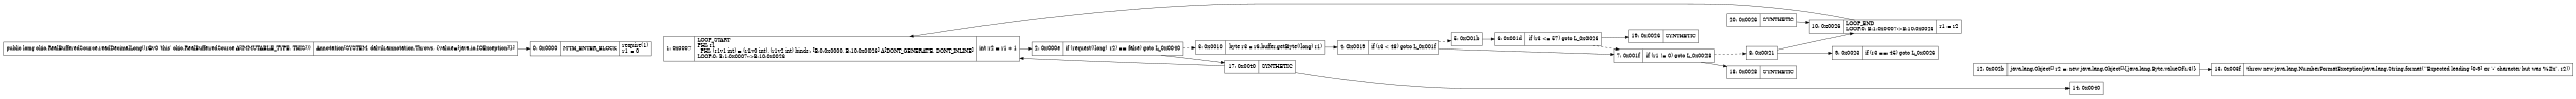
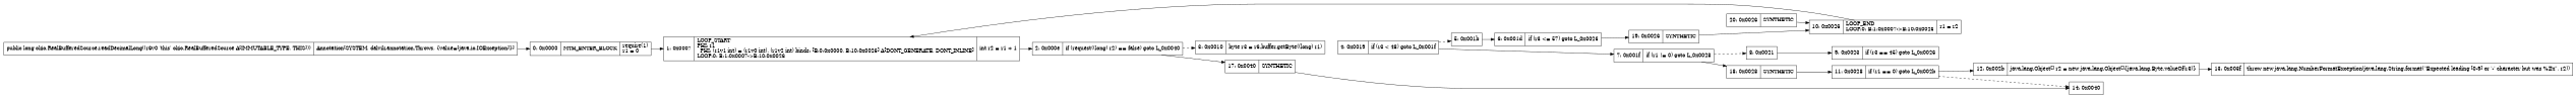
  digraph {
    rankdir=LR
    node [shape=record]
    n1 [label="{0\:\ 0x0000|MTH_ENTER_BLOCK\l|require(1)\lr1 = 0\l}"]
    n2 [label="{1\:\ 0x0007|LOOP_START\lPHI: r1 \l  PHI: (r1v1 int) = (r1v0 int), (r1v2 int) binds: [B:0:0x0000, B:10:0x0026] A[DONT_GENERATE, DONT_INLINE]\lLOOP:0: B:1:0x0007\-\>B:10:0x0026\l|int r2 = r1 + 1\l}"]
    n3 [label="{2\:\ 0x000e|if (request((long) r2) == false) goto L_0x0040\l}"]
    n4 [label="{3\:\ 0x0010|byte r3 = r6.buffer.getByte((long) r1)\l}"]
    n5 [label="{17\:\ 0x0040|SYNTHETIC\l}"]
    n6 [label="{4\:\ 0x0019|if (r3 \< 48) goto L_0x001f\l}"]
    n7 [label="{14\:\ 0x0040}"]
    n8 [label="{5\:\ 0x001b}"]
    n9 [label="{7\:\ 0x001f|if (r1 != 0) goto L_0x0028\l}"]
    n10 [label="{6\:\ 0x001d|if (r3 \<= 57) goto L_0x0026\l}"]
    n11 [label="{8\:\ 0x0021}"]
    n12 [label="{18\:\ 0x0028|SYNTHETIC\l}"]
    n13 [label="{19\:\ 0x0026|SYNTHETIC\l}"]
    n14 [label="{10\:\ 0x0026|LOOP_END\lLOOP:0: B:1:0x0007\-\>B:10:0x0026\l|r1 = r2\l}"]
    n15 [label="{9\:\ 0x0023|if (r3 == 45) goto L_0x0026\l}"]
+   n16 [label="{11\:\ 0x0028|if (r1 == 0) goto L_0x002b\l}"]
    n17 [label="{20\:\ 0x0026|SYNTHETIC\l}"]
    n18 [label="{12\:\ 0x002b|java.lang.Object[] r2 = new java.lang.Object[]\{java.lang.Byte.valueOf(r3)\}\l}"]
    n19 [label="{13\:\ 0x003f|throw new java.lang.NumberFormatException(java.lang.String.format(\"Expected leading [0\-9] or '\-' character but was %#x\", r2))\l}"]
    n20 [label="{public long okio.RealBufferedSource.readDecimalLong((r6v0 'this' okio.RealBufferedSource A[IMMUTABLE_TYPE, THIS]))  | Annotation[SYSTEM, dalvik.annotation.Throws, \{value=[java.io.IOException]\}]\l}"]
-   n5 -> n2
+   n1 -> n2
    n2 -> n3
    n3 -> n4 [style=dashed]
    n3 -> n5
-   n4 -> n6
    n5 -> n7
    n6 -> n8 [style=dashed]
    n6 -> n9
    n8 -> n10
    n9 -> n11 [style=dashed]
    n9 -> n12
-   n10 -> n9 [style=dashed]
    n10 -> n13
    n11 -> n15
-   n11 -> n14
+   n12 -> n16
+   n13 -> n14
    n14 -> n2
+   n16 -> n7 [style=dashed]
+   n16 -> n18
    n17 -> n14
    n18 -> n19
    n20 -> n1
  }
